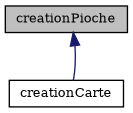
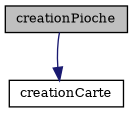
  digraph {
    rankdir=TB
    fontname="DejaVu Serif"
    node [color=black fontname="DejaVu Serif" fontsize=10 shape=record style=filled]
    n1 [fillcolor=grey75 fontcolor=black height=0.2 label=creationPioche width=0.4]
    n2 [fillcolor=white height=0.2 label=creationCarte width=0.4]
-   n2 -> n1 [color=midnightblue fontname="DejaVu Serif" fontsize=10 labelfontname=Helvetica labelfontsize=10 style=solid]
+   n1 -> n2 [color=midnightblue fontname="DejaVu Serif" fontsize=10 labelfontname=Helvetica labelfontsize=10 style=solid]
  }
